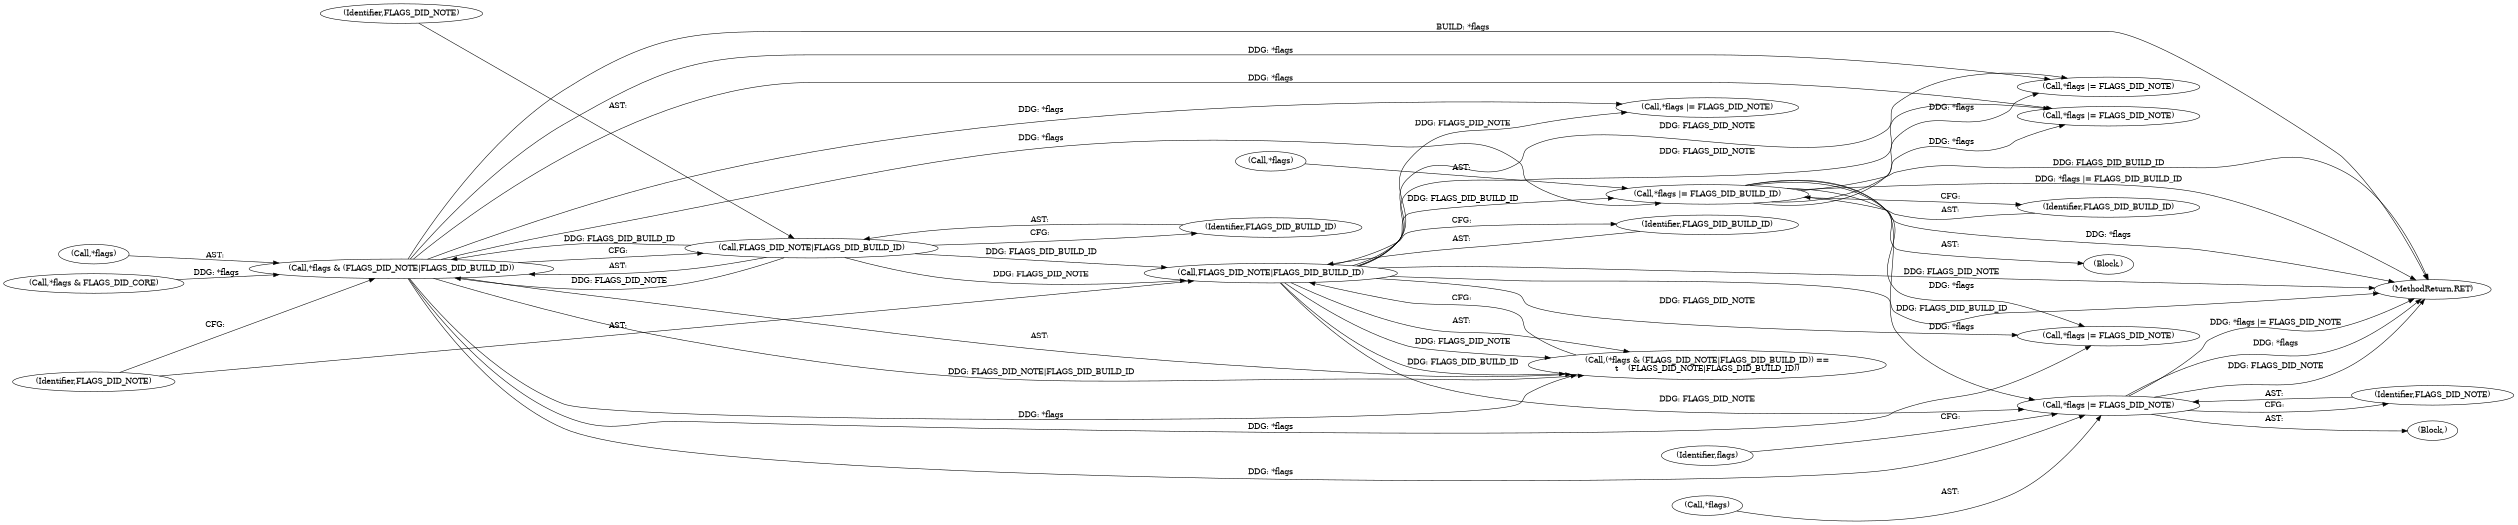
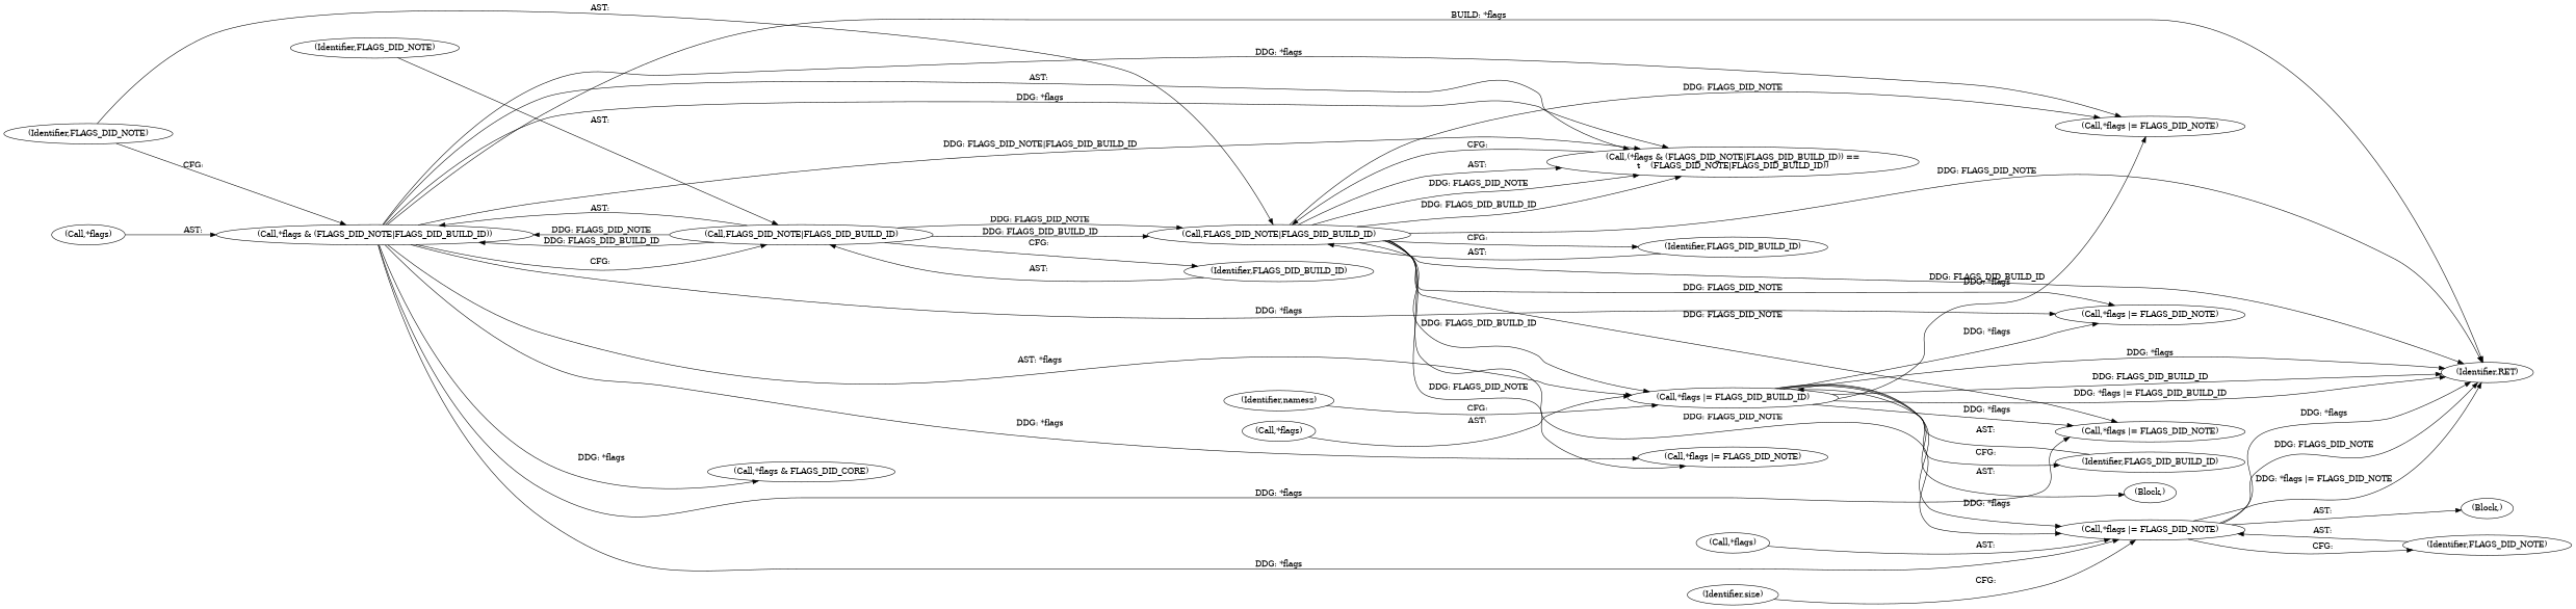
  digraph {
    rankdir=LR
    n1 [label="(Call,*flags |= FLAGS_DID_NOTE)"]
    n2 [label="(Identifier,FLAGS_DID_NOTE)"]
    n3 [label="(Block,)"]
-   n4 [label="(MethodReturn,RET)"]
+   n4 [label="(Identifier,RET)"]
    n5 [label="(Call,*flags |= FLAGS_DID_BUILD_ID)"]
    n6 [label="(Call,*flags |= FLAGS_DID_NOTE)"]
    n7 [label="(Call,*flags |= FLAGS_DID_NOTE)"]
    n8 [label="(Call,*flags |= FLAGS_DID_NOTE)"]
    n9 [label="(Block,)"]
    n10 [label="(Identifier,FLAGS_DID_BUILD_ID)"]
    n11 [label="(Call,*flags & FLAGS_DID_CORE)"]
    n12 [label="(Call,*flags & (FLAGS_DID_NOTE|FLAGS_DID_BUILD_ID))"]
    n13 [label="(Call,FLAGS_DID_NOTE|FLAGS_DID_BUILD_ID)"]
    n14 [label="(Call,*flags |= FLAGS_DID_NOTE)"]
    n15 [label="(Call,(*flags & (FLAGS_DID_NOTE|FLAGS_DID_BUILD_ID)) ==\n\t    (FLAGS_DID_NOTE|FLAGS_DID_BUILD_ID))"]
    n16 [label="(Call,FLAGS_DID_NOTE|FLAGS_DID_BUILD_ID)"]
    n17 [label="(Identifier,FLAGS_DID_BUILD_ID)"]
    n18 [label="(Identifier,FLAGS_DID_BUILD_ID)"]
+   n19 [label="(Identifier,namesz)"]
    n20 [label="(Call,*flags)"]
    n21 [label="(Call,*flags)"]
    n22 [label="(Identifier,FLAGS_DID_NOTE)"]
    n23 [label="(Identifier,FLAGS_DID_NOTE)"]
-   n24 [label="(Identifier,flags)"]
+   n24 [label="(Identifier,size)"]
    n25 [label="(Call,*flags)"]
    n1 -> n2 [label="CFG: "]
    n1 -> n3 [label="AST: "]
    n1 -> n4 [label="DDG: *flags"]
    n1 -> n4 [label="DDG: FLAGS_DID_NOTE"]
    n1 -> n4 [label="DDG: *flags |= FLAGS_DID_NOTE"]
    n2 -> n1 [label="AST: "]
    n5 -> n1 [label="DDG: *flags"]
    n5 -> n4 [label="DDG: *flags"]
    n5 -> n4 [label="DDG: FLAGS_DID_BUILD_ID"]
    n5 -> n4 [label="DDG: *flags |= FLAGS_DID_BUILD_ID"]
    n5 -> n6 [label="DDG: *flags"]
    n5 -> n7 [label="DDG: *flags"]
    n5 -> n8 [label="DDG: *flags"]
    n5 -> n9 [label="AST: "]
    n5 -> n10 [label="CFG: "]
    n10 -> n5 [label="AST: "]
    n12 -> n1 [label="DDG: *flags"]
    n12 -> n4 [label="BUILD: *flags"]
-   n12 -> n5 [label="DDG: *flags"]
+   n12 -> n5 [label="AST: *flags"]
    n12 -> n6 [label="DDG: *flags"]
    n12 -> n7 [label="DDG: *flags"]
    n12 -> n8 [label="DDG: *flags"]
-   n11 -> n12 [label="DDG: *flags"]
+   n12 -> n11 [label="DDG: *flags"]
    n12 -> n13 [label="CFG: "]
    n12 -> n14 [label="DDG: *flags"]
    n12 -> n15 [label="AST: "]
    n12 -> n15 [label="DDG: *flags"]
    n12 -> n15 [label="DDG: FLAGS_DID_NOTE|FLAGS_DID_BUILD_ID"]
    n13 -> n12 [label="AST: "]
    n13 -> n12 [label="DDG: FLAGS_DID_NOTE"]
    n13 -> n12 [label="DDG: FLAGS_DID_BUILD_ID"]
    n13 -> n16 [label="DDG: FLAGS_DID_NOTE"]
    n13 -> n16 [label="DDG: FLAGS_DID_BUILD_ID"]
    n13 -> n17 [label="CFG: "]
    n15 -> n16 [label="CFG: "]
    n16 -> n1 [label="DDG: FLAGS_DID_NOTE"]
    n16 -> n4 [label="DDG: FLAGS_DID_NOTE"]
    n16 -> n4 [label="DDG: FLAGS_DID_BUILD_ID"]
    n16 -> n5 [label="DDG: FLAGS_DID_BUILD_ID"]
    n16 -> n6 [label="DDG: FLAGS_DID_NOTE"]
    n16 -> n7 [label="DDG: FLAGS_DID_NOTE"]
    n16 -> n8 [label="DDG: FLAGS_DID_NOTE"]
    n16 -> n14 [label="DDG: FLAGS_DID_NOTE"]
    n16 -> n15 [label="AST: "]
    n16 -> n15 [label="DDG: FLAGS_DID_NOTE"]
    n16 -> n15 [label="DDG: FLAGS_DID_BUILD_ID"]
    n16 -> n18 [label="CFG: "]
    n17 -> n13 [label="AST: "]
    n18 -> n16 [label="AST: "]
+   n19 -> n5 [label="CFG: "]
    n20 -> n12 [label="AST: "]
    n21 -> n5 [label="AST: "]
    n22 -> n13 [label="AST: "]
    n23 -> n12 [label="CFG: "]
    n23 -> n16 [label="AST: "]
    n24 -> n1 [label="CFG: "]
    n25 -> n1 [label="AST: "]
  }
